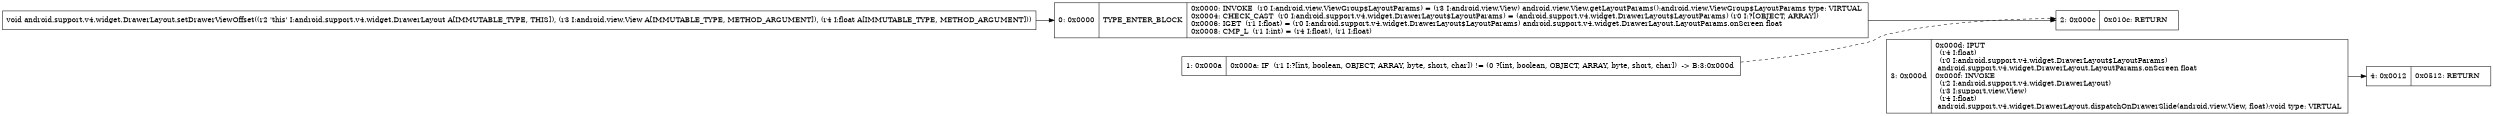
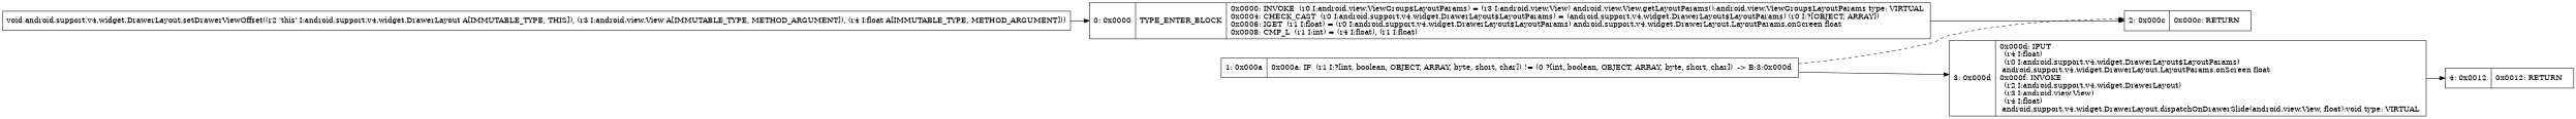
  digraph {
    rankdir=LR
    node [shape=record]
    n1 [label="{0\:\ 0x0000|TYPE_ENTER_BLOCK\l|0x0000: INVOKE  (r0 I:android.view.ViewGroup$LayoutParams) = (r3 I:android.view.View) android.view.View.getLayoutParams():android.view.ViewGroup$LayoutParams type: VIRTUAL \l0x0004: CHECK_CAST  (r0 I:android.support.v4.widget.DrawerLayout$LayoutParams) = (android.support.v4.widget.DrawerLayout$LayoutParams) (r0 I:?[OBJECT, ARRAY]) \l0x0006: IGET  (r1 I:float) = (r0 I:android.support.v4.widget.DrawerLayout$LayoutParams) android.support.v4.widget.DrawerLayout.LayoutParams.onScreen float \l0x0008: CMP_L  (r1 I:int) = (r4 I:float), (r1 I:float) \l}"]
-   n2 [label="{2\:\ 0x000c|0x010c: RETURN   \l}"]
+   n2 [label="{2\:\ 0x000c|0x000c: RETURN   \l}"]
    n3 [label="{1\:\ 0x000a|0x000a: IF  (r1 I:?[int, boolean, OBJECT, ARRAY, byte, short, char]) != (0 ?[int, boolean, OBJECT, ARRAY, byte, short, char])  \-\> B:3:0x000d \l}"]
-   n4 [label="{3\:\ 0x000d|0x000d: IPUT  \l  (r4 I:float)\l  (r0 I:android.support.v4.widget.DrawerLayout$LayoutParams)\l android.support.v4.widget.DrawerLayout.LayoutParams.onScreen float \l0x000f: INVOKE  \l  (r2 I:android.support.v4.widget.DrawerLayout)\l  (r3 I:support.view.View)\l  (r4 I:float)\l android.support.v4.widget.DrawerLayout.dispatchOnDrawerSlide(android.view.View, float):void type: VIRTUAL \l}"]
-   n5 [label="{4\:\ 0x0012|0x0512: RETURN   \l}"]
+   n4 [label="{3\:\ 0x000d|0x000d: IPUT  \l  (r4 I:float)\l  (r0 I:android.support.v4.widget.DrawerLayout$LayoutParams)\l android.support.v4.widget.DrawerLayout.LayoutParams.onScreen float \l0x000f: INVOKE  \l  (r2 I:android.support.v4.widget.DrawerLayout)\l  (r3 I:android.view.View)\l  (r4 I:float)\l android.support.v4.widget.DrawerLayout.dispatchOnDrawerSlide(android.view.View, float):void type: VIRTUAL \l}"]
+   n5 [label="{4\:\ 0x0012|0x0012: RETURN   \l}"]
    n6 [label="{void android.support.v4.widget.DrawerLayout.setDrawerViewOffset((r2 'this' I:android.support.v4.widget.DrawerLayout A[IMMUTABLE_TYPE, THIS]), (r3 I:android.view.View A[IMMUTABLE_TYPE, METHOD_ARGUMENT]), (r4 I:float A[IMMUTABLE_TYPE, METHOD_ARGUMENT])) }"]
    n1 -> n2
    n3 -> n2 [style=dashed]
+   n3 -> n4
    n4 -> n5
    n6 -> n1
  }
